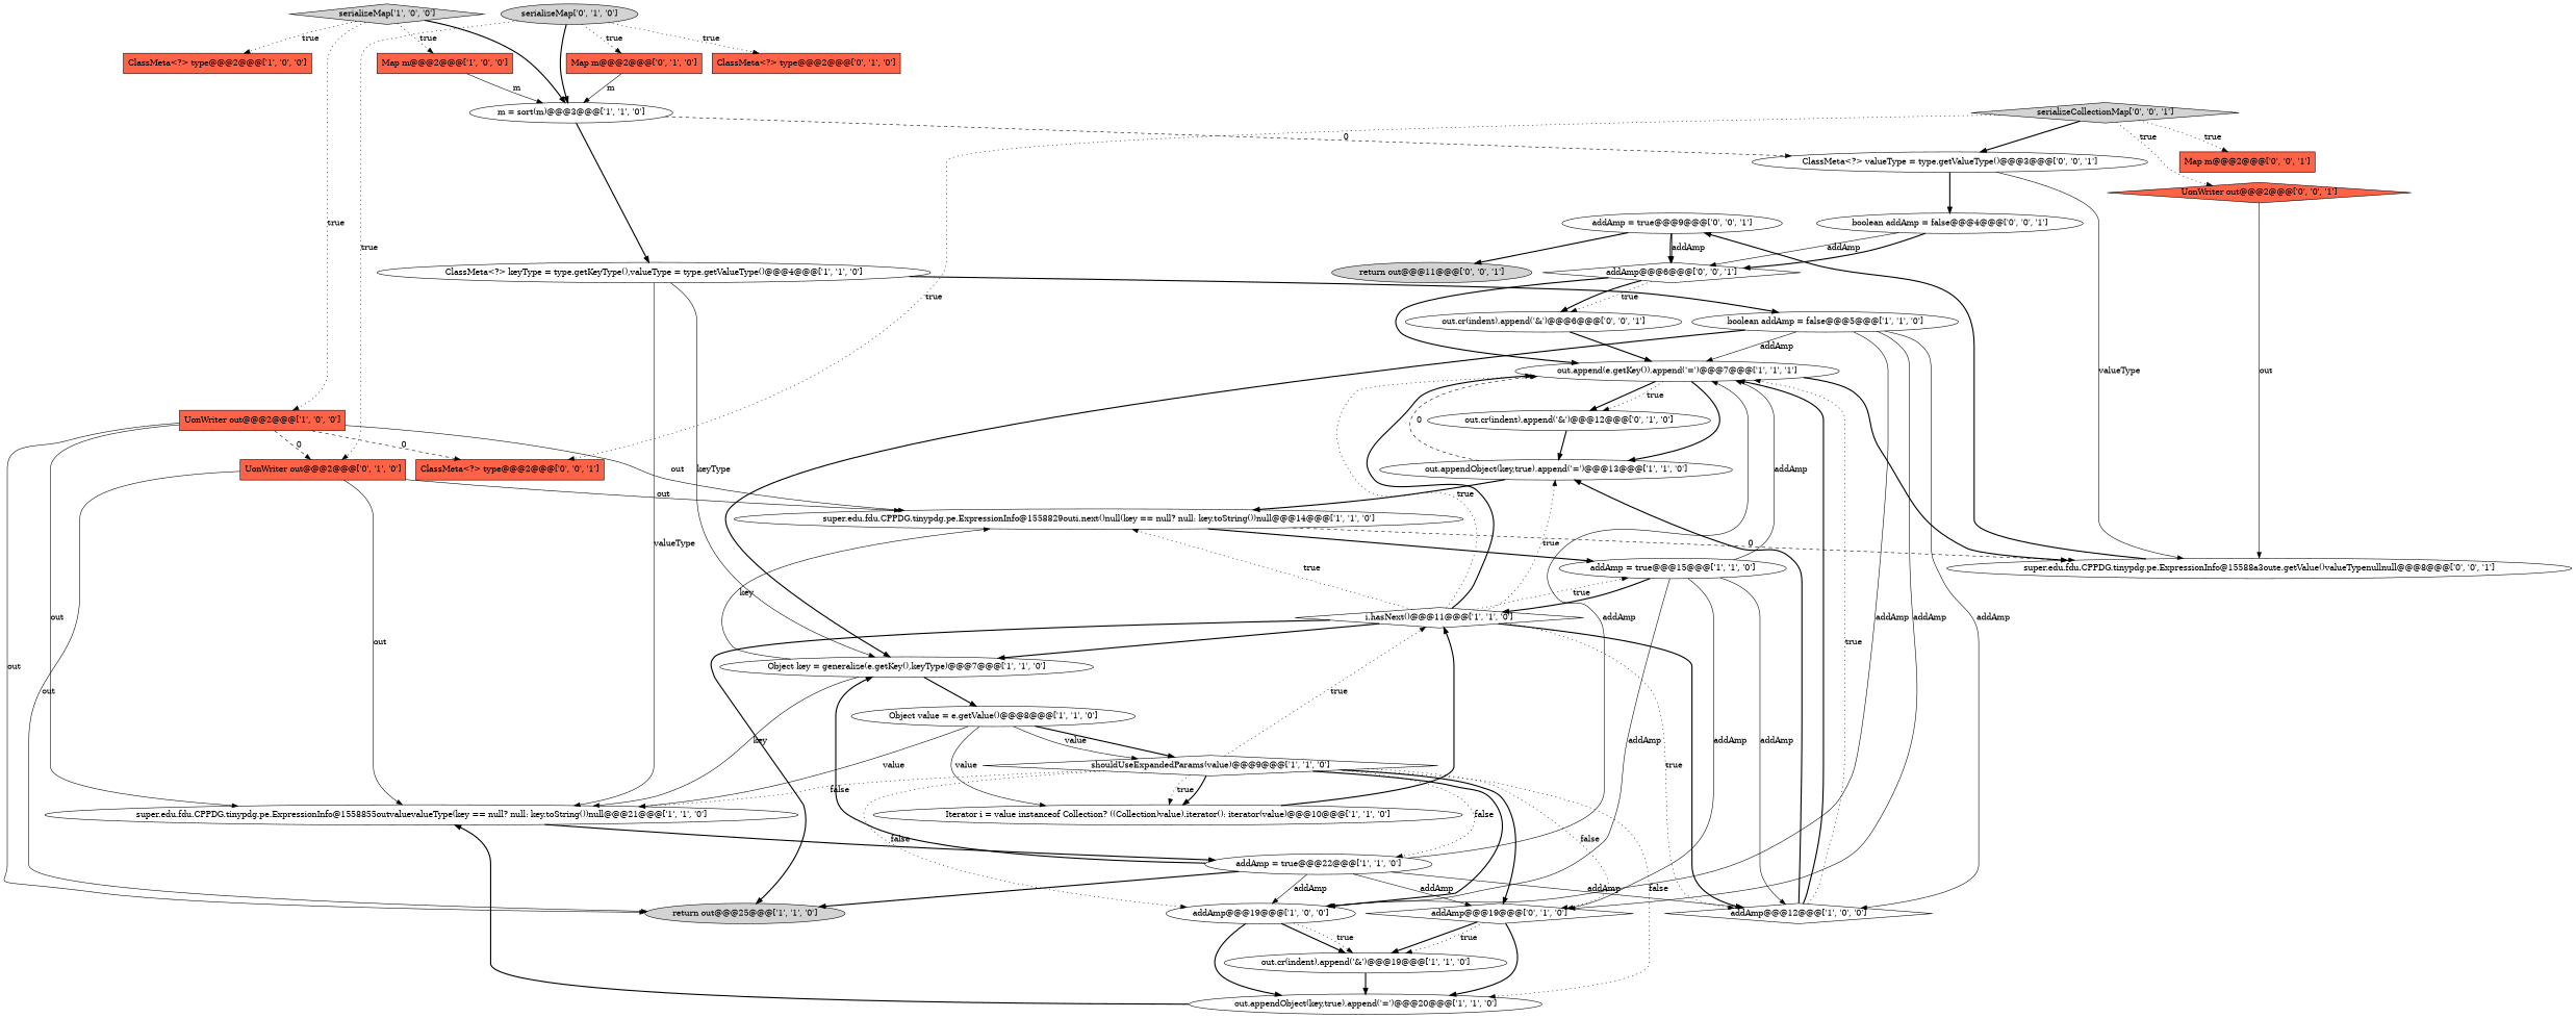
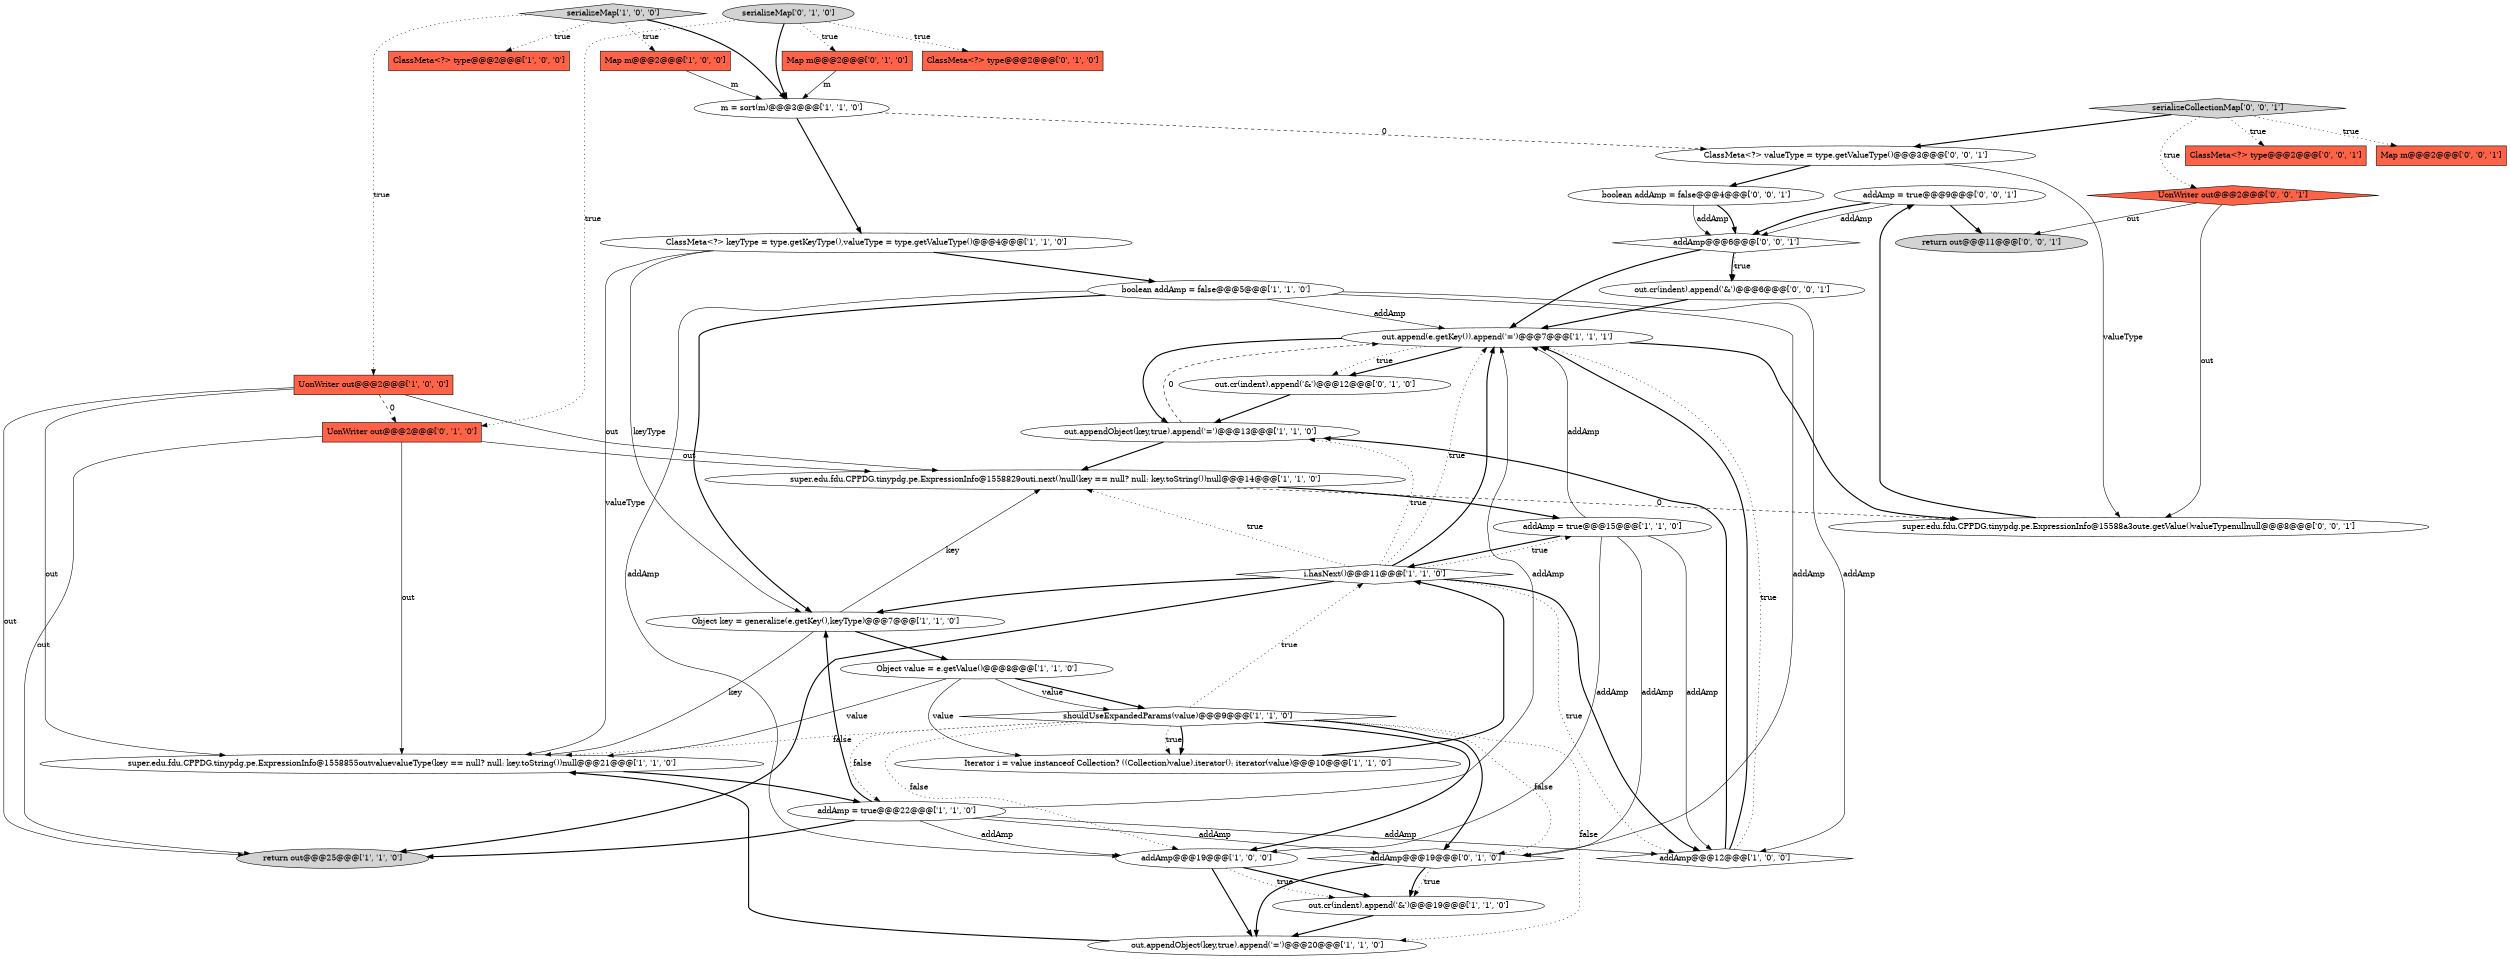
  digraph {
    node [fillcolor=white shape=ellipse style=filled]
    edge [style=bold]
    n1 [label="addAmp = true@@@9@@@['0', '0', '1']"]
    n2 [label="addAmp@@@6@@@['0', '0', '1']" shape=diamond]
    n3 [fillcolor=lightgray label="return out@@@11@@@['0', '0', '1']"]
    n4 [label="out.append(e.getKey()).append('=')@@@7@@@['1', '1', '1']"]
    n5 [label="out.cr(indent).append('&')@@@6@@@['0', '0', '1']"]
    n6 [label="ClassMeta<?> keyType = type.getKeyType(),valueType = type.getValueType()@@@4@@@['1', '1', '0']"]
    n7 [label="Object key = generalize(e.getKey(),keyType)@@@7@@@['1', '1', '0']"]
    n8 [label="super.edu.fdu.CPPDG.tinypdg.pe.ExpressionInfo@1558855outvaluevalueType(key == null? null: key.toString())null@@@21@@@['1', '1', '0']"]
    n9 [label="boolean addAmp = false@@@5@@@['1', '1', '0']"]
    n10 [label="super.edu.fdu.CPPDG.tinypdg.pe.ExpressionInfo@1558829outi.next()null(key == null? null: key.toString())null@@@14@@@['1', '1', '0']"]
    n11 [label="Object value = e.getValue()@@@8@@@['1', '1', '0']"]
    n12 [label="addAmp = true@@@22@@@['1', '1', '0']"]
    n13 [label="addAmp@@@12@@@['1', '0', '0']" shape=diamond]
    n14 [label="addAmp@@@19@@@['0', '1', '0']" shape=diamond]
    n15 [label="addAmp@@@19@@@['1', '0', '0']"]
    n16 [label="out.appendObject(key,true).append('=')@@@13@@@['1', '1', '0']"]
    n17 [label="super.edu.fdu.CPPDG.tinypdg.pe.ExpressionInfo@15588a3oute.getValue()valueTypenullnull@@@8@@@['0', '0', '1']"]
    n18 [label="out.cr(indent).append('&')@@@12@@@['0', '1', '0']"]
    n19 [label="addAmp = true@@@15@@@['1', '1', '0']"]
    n20 [label="i.hasNext()@@@11@@@['1', '1', '0']" shape=diamond]
    n21 [label="out.appendObject(key,true).append('=')@@@20@@@['1', '1', '0']"]
    n22 [label="out.cr(indent).append('&')@@@19@@@['1', '1', '0']"]
    n23 [fillcolor=lightgray label="return out@@@25@@@['1', '1', '0']"]
    n24 [fillcolor=tomato label="Map m@@@2@@@['1', '0', '0']" shape=box]
    n25 [label="m = sort(m)@@@3@@@['1', '1', '0']"]
    n26 [label="ClassMeta<?> valueType = type.getValueType()@@@3@@@['0', '0', '1']"]
    n27 [label="shouldUseExpandedParams(value)@@@9@@@['1', '1', '0']" shape=diamond]
    n28 [label="Iterator i = value instanceof Collection? ((Collection)value).iterator(): iterator(value)@@@10@@@['1', '1', '0']"]
    n29 [fillcolor=lightgray label="serializeCollectionMap['0', '0', '1']" shape=diamond]
    n30 [fillcolor=tomato label="UonWriter out@@@2@@@['0', '0', '1']" shape=diamond]
    n31 [fillcolor=tomato label="ClassMeta<?> type@@@2@@@['0', '0', '1']" shape=box]
    n32 [fillcolor=tomato label="Map m@@@2@@@['0', '0', '1']" shape=box]
    n33 [label="boolean addAmp = false@@@4@@@['0', '0', '1']"]
    n34 [fillcolor=tomato label="UonWriter out@@@2@@@['0', '1', '0']" shape=box]
    n35 [fillcolor=lightgray label="serializeMap['1', '0', '0']" shape=diamond]
    n36 [fillcolor=tomato label="ClassMeta<?> type@@@2@@@['1', '0', '0']" shape=box]
    n37 [fillcolor=tomato label="UonWriter out@@@2@@@['1', '0', '0']" shape=box]
    n38 [fillcolor=lightgray label="serializeMap['0', '1', '0']"]
    n39 [fillcolor=tomato label="Map m@@@2@@@['0', '1', '0']" shape=box]
    n40 [fillcolor=tomato label="ClassMeta<?> type@@@2@@@['0', '1', '0']" shape=box]
    n1 -> n2 [label=addAmp style=solid]
    n1 -> n2
    n1 -> n3
    n2 -> n4
    n2 -> n5
    n2 -> n5 [label=true style=dotted]
    n4 -> n16
    n4 -> n17
    n4 -> n18
    n4 -> n18 [label=true style=dotted]
    n5 -> n4
    n6 -> n7 [label=keyType style=solid]
    n6 -> n8 [label=valueType style=solid]
    n6 -> n9
    n7 -> n8 [label=key style=solid]
    n7 -> n10 [label=key style=solid]
    n7 -> n11
    n8 -> n12
    n9 -> n4 [label=addAmp style=solid]
    n9 -> n7
    n9 -> n13 [label=addAmp style=solid]
    n9 -> n14 [label=addAmp style=solid]
    n9 -> n15 [label=addAmp style=solid]
    n10 -> n17 [label=0 style=dashed]
    n10 -> n19
    n11 -> n8 [label=value style=solid]
    n11 -> n27
    n11 -> n27 [label=value style=solid]
    n11 -> n28 [label=value style=solid]
    n12 -> n4 [label=addAmp style=solid]
    n12 -> n7
    n12 -> n13 [label=addAmp style=solid]
    n12 -> n14 [label=addAmp style=solid]
    n12 -> n15 [label=addAmp style=solid]
    n12 -> n23
    n13 -> n4
    n13 -> n4 [label=true style=dotted]
    n13 -> n16
    n14 -> n21
    n14 -> n22
    n14 -> n22 [label=true style=dotted]
    n15 -> n21
    n15 -> n22
    n15 -> n22 [label=true style=dotted]
    n16 -> n4 [label=0 style=dashed]
    n16 -> n10
    n17 -> n1
    n18 -> n16
    n19 -> n4 [label=addAmp style=solid]
    n19 -> n13 [label=addAmp style=solid]
    n19 -> n14 [label=addAmp style=solid]
    n19 -> n15 [label=addAmp style=solid]
    n19 -> n20
    n20 -> n4 [label=true style=dotted]
    n20 -> n4
    n20 -> n7
    n20 -> n10 [label=true style=dotted]
    n20 -> n13 [label=true style=dotted]
    n20 -> n13
    n20 -> n16 [label=true style=dotted]
    n20 -> n19 [label=true style=dotted]
    n20 -> n23
    n21 -> n8
    n22 -> n21
    n24 -> n25 [label=m style=solid]
    n25 -> n6
    n25 -> n26 [label=0 style=dashed]
    n26 -> n17 [label=valueType style=solid]
    n26 -> n33
    n27 -> n8 [label=false style=dotted]
    n27 -> n12 [label=false style=dotted]
    n27 -> n14
    n27 -> n14 [label=false style=dotted]
    n27 -> n15 [label=false style=dotted]
    n27 -> n15
    n27 -> n20 [label=true style=dotted]
    n27 -> n21 [label=false style=dotted]
    n27 -> n28 [label=true style=dotted]
    n27 -> n28
    n28 -> n20
    n29 -> n26
    n29 -> n30 [label=true style=dotted]
    n29 -> n31 [label=true style=dotted]
    n29 -> n32 [label=true style=dotted]
+   n30 -> n3 [label=out style=solid]
    n30 -> n17 [label=out style=solid]
    n33 -> n2 [label=addAmp style=solid]
    n33 -> n2
    n34 -> n8 [label=out style=solid]
    n34 -> n10 [label=out style=solid]
    n34 -> n23 [label=out style=solid]
    n35 -> n24 [label=true style=dotted]
    n35 -> n25
    n35 -> n36 [label=true style=dotted]
    n35 -> n37 [label=true style=dotted]
    n37 -> n8 [label=out style=solid]
    n37 -> n10 [label=out style=solid]
    n37 -> n23 [label=out style=solid]
-   n37 -> n31 [label=0 style=dashed]
    n37 -> n34 [label=0 style=dashed]
    n38 -> n25
    n38 -> n34 [label=true style=dotted]
    n38 -> n39 [label=true style=dotted]
    n38 -> n40 [label=true style=dotted]
    n39 -> n25 [label=m style=solid]
  }
